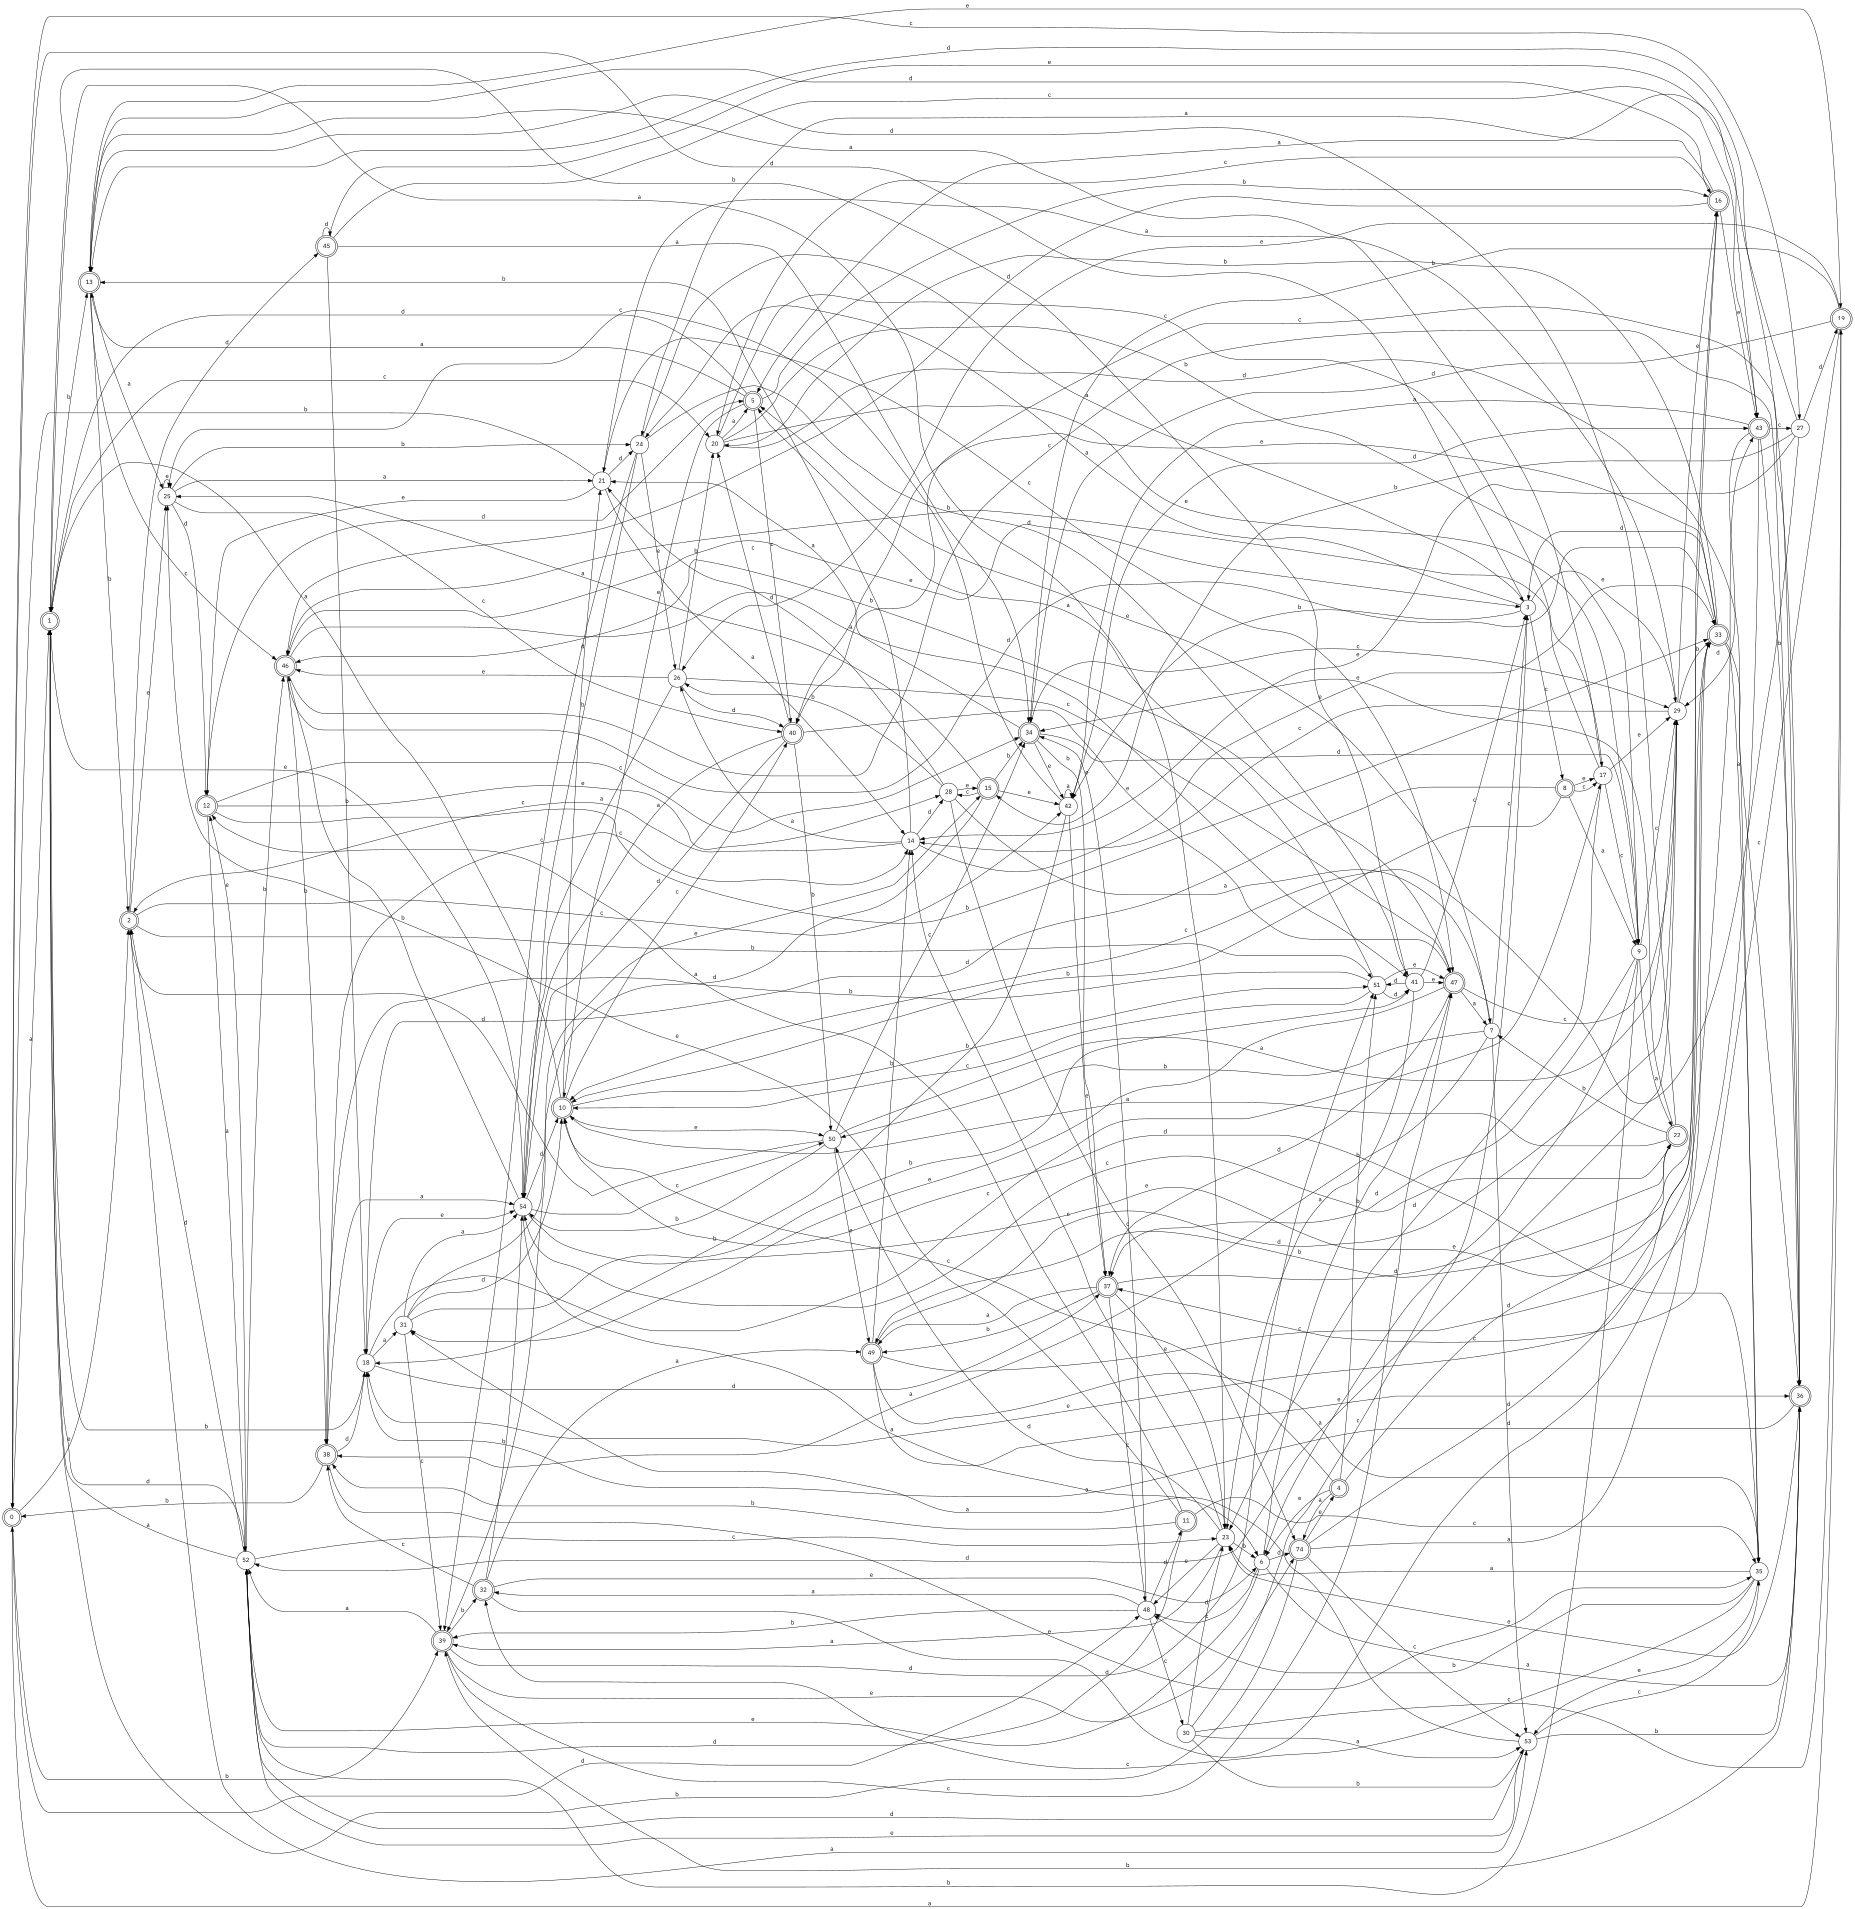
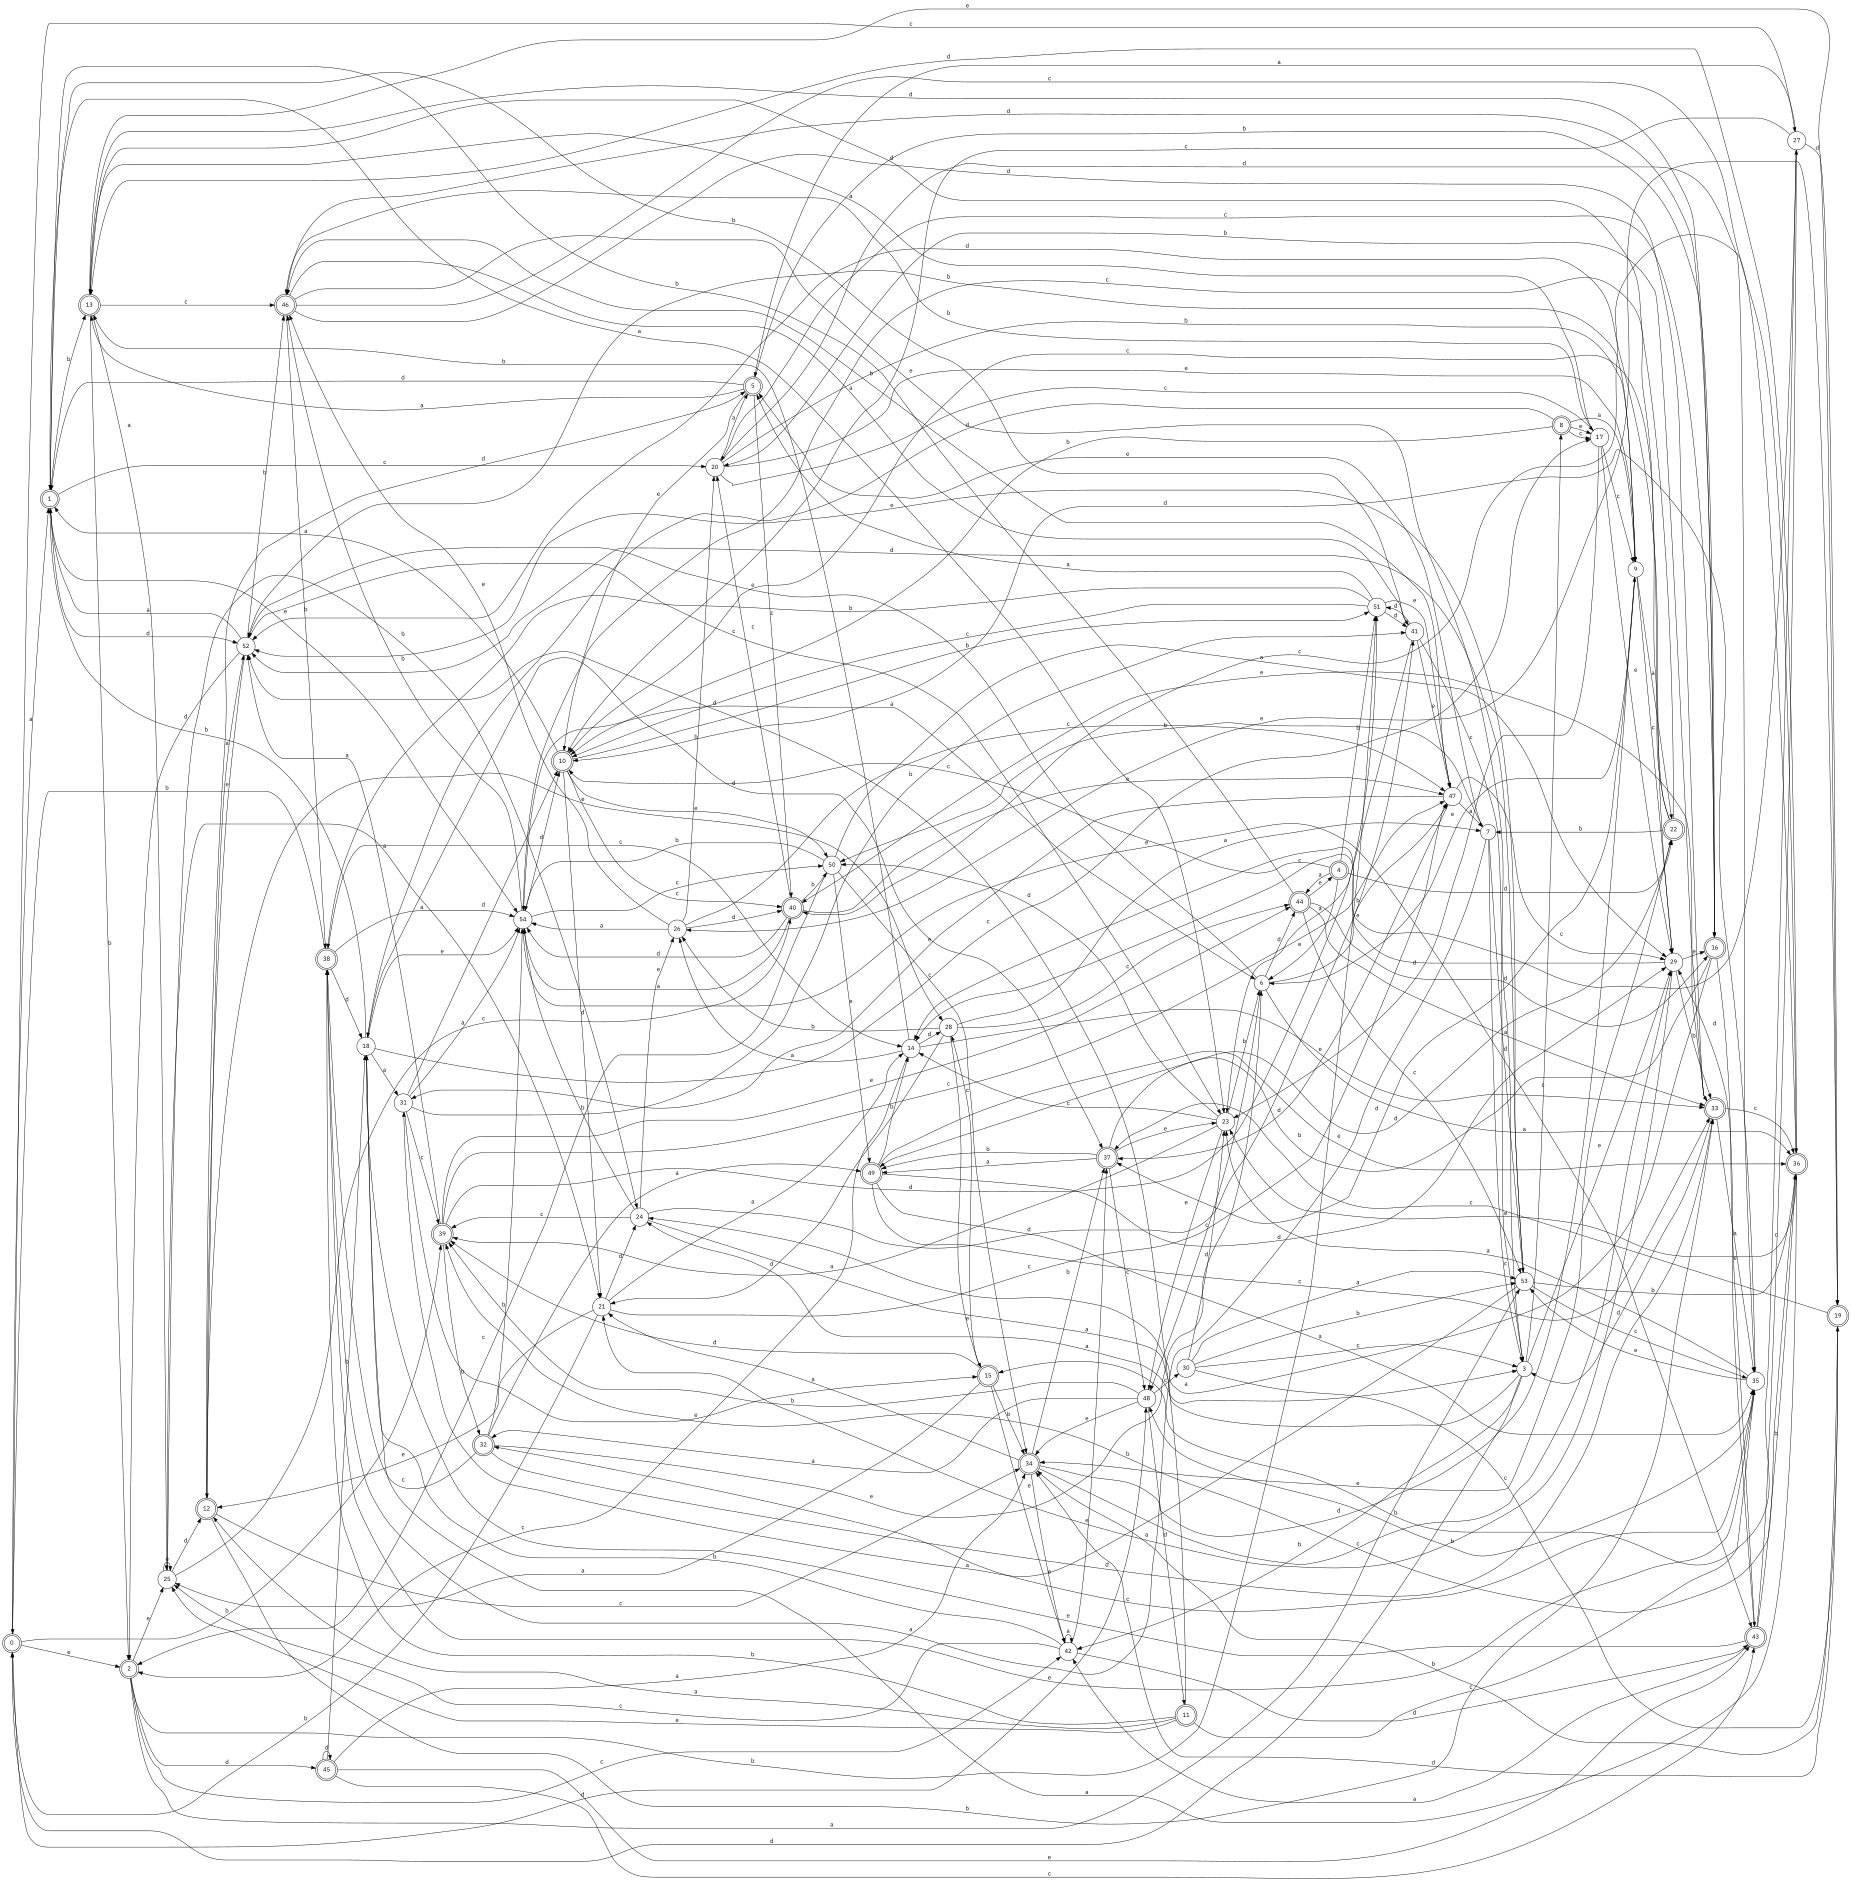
  digraph {
    fontname="IBM Plex Sans"
    rankdir=LR
    node [color=black fillcolor=white fontname="IBM Plex Sans" shape=doublecircle style="rounded,filled"]
    edge [fontname="IBM Plex Sans"]
    n1 [label=0]
    n2 [label=1]
    n3 [label=2]
    n4 [label=27 shape=circle style=filled]
    n5 [label=39]
    n6 [label=48 shape=circle style=filled]
    n7 [label=13]
    n8 [label=20 shape=circle style=filled]
    n9 [label=23 shape=circle style=filled]
    n10 [label=52 shape=circle style=filled]
    n11 [label=54 shape=circle style=filled]
    n12 [label=25 shape=circle style=filled]
    n13 [label=42 shape=circle style=filled]
    n14 [label=45]
    n15 [label=51 shape=circle style=filled]
    n16 [label=53 shape=circle style=filled]
    n17 [label=10]
    n18 [label=5]
    n19 [label=19]
    n20 [label=14 shape=circle style=filled]
    n21 [label=15]
-   n22 [label=74]
-   n23 [label=47]
+   n22 [label=44]
+   n23 [label=47 shape=circle]
    n24 [label=32]
    n25 [label=11]
    n26 [label=34]
    n27 [label=30 shape=circle style=filled]
    n28 [label=16]
    n29 [label=46]
    n30 [label=9 shape=circle style=filled]
    n31 [label=17 shape=circle style=filled]
    n32 [label=35 shape=circle style=filled]
    n33 [label=6 shape=circle style=filled]
    n34 [label=50 shape=circle style=filled]
    n35 [label=12]
    n36 [label=43]
    n37 [label=24 shape=circle style=filled]
    n38 [label=40]
    n39 [label=21 shape=circle style=filled]
    n40 [label=18 shape=circle style=filled]
    n41 [label=37]
    n42 [label=38]
    n43 [label=41 shape=circle style=filled]
    n44 [label=36]
    n45 [label=31 shape=circle style=filled]
    n46 [label=3 shape=circle style=filled]
    n47 [label=8]
    n48 [label=29 shape=circle style=filled]
    n49 [label=26 shape=circle style=filled]
    n50 [label=33]
    n51 [label=4]
    n52 [label=22]
    n53 [label=7 shape=circle style=filled]
    n54 [label=49]
    n55 [label=28 shape=circle style=filled]
    n1 -> n2 [label=a]
    n1 -> n3 [label=e]
    n1 -> n4 [label=c]
    n1 -> n5 [label=b]
    n1 -> n6 [label=d]
    n2 -> n7 [label=b]
    n2 -> n8 [label=c]
    n2 -> n9 [label=a]
    n2 -> n10 [label=d]
    n2 -> n11 [label=e]
    n3 -> n12 [label=e]
    n3 -> n13 [label=c]
    n3 -> n14 [label=d]
    n3 -> n15 [label=b]
    n3 -> n16 [label=a]
    n4 -> n17 [label=c]
    n4 -> n18 [label=a]
    n4 -> n19 [label=d]
    n4 -> n20 [label=e]
    n4 -> n21 [label=b]
    n5 -> n10 [label=a]
    n5 -> n15 [label=d]
    n5 -> n22 [label=e]
    n5 -> n23 [label=c]
    n5 -> n24 [label=b]
    n6 -> n5 [label=b]
    n6 -> n24 [label=a]
    n6 -> n25 [label=d]
    n6 -> n26 [label=e]
    n6 -> n27 [label=c]
    n7 -> n3 [label=b]
    n7 -> n12 [label=a]
    n7 -> n19 [label=e]
    n7 -> n28 [label=d]
    n7 -> n29 [label=c]
    n8 -> n18 [label=a]
    n8 -> n30 [label=b]
    n8 -> n30 [label=e]
    n8 -> n31 [label=c]
    n8 -> n32 [label=d]
    n9 -> n5 [label=a]
    n9 -> n6 [label=e]
    n9 -> n20 [label=c]
    n9 -> n33 [label=b]
    n9 -> n34 [label=d]
    n10 -> n2 [label=a]
    n10 -> n3 [label=d]
    n10 -> n9 [label=c]
    n10 -> n29 [label=b]
    n10 -> n35 [label=e]
    n11 -> n17 [label=d]
    n11 -> n29 [label=b]
    n11 -> n33 [label=a]
    n11 -> n34 [label=c]
    n11 -> n36 [label=e]
    n12 -> n12 [label=e]
    n12 -> n35 [label=d]
    n12 -> n37 [label=b]
    n12 -> n38 [label=c]
    n12 -> n39 [label=a]
    n13 -> n12 [label=c]
    n13 -> n13 [label=a]
    n13 -> n36 [label=d]
    n13 -> n40 [label=b]
    n13 -> n41 [label=e]
    n14 -> n14 [label=d]
    n14 -> n26 [label=a]
    n14 -> n36 [label=c]
    n14 -> n36 [label=e]
    n14 -> n40 [label=b]
    n15 -> n17 [label=c]
    n15 -> n18 [label=a]
    n15 -> n23 [label=e]
    n15 -> n42 [label=b]
    n15 -> n43 [label=d]
    n16 -> n10 [label=d]
    n16 -> n10 [label=e]
    n16 -> n32 [label=c]
    n16 -> n44 [label=b]
    n16 -> n45 [label=a]
    n17 -> n2 [label=a]
    n17 -> n15 [label=b]
    n17 -> n34 [label=e]
    n17 -> n38 [label=c]
    n17 -> n39 [label=d]
    n18 -> n2 [label=d]
    n18 -> n7 [label=a]
    n18 -> n17 [label=e]
    n18 -> n28 [label=b]
    n18 -> n38 [label=c]
-   n19 -> n1 [label=a]
    n19 -> n26 [label=b]
    n19 -> n26 [label=d]
    n19 -> n41 [label=c]
    n19 -> n49 [label=e]
    n20 -> n3 [label=c]
    n20 -> n7 [label=b]
    n20 -> n49 [label=a]
    n20 -> n50 [label=e]
    n20 -> n55 [label=d]
    n21 -> n5 [label=d]
    n21 -> n12 [label=a]
    n21 -> n13 [label=e]
    n21 -> n26 [label=b]
    n21 -> n55 [label=c]
    n22 -> n2 [label=b]
    n22 -> n16 [label=c]
    n22 -> n28 [label=d]
    n22 -> n50 [label=a]
    n22 -> n51 [label=e]
    n23 -> n29 [label=b]
    n23 -> n41 [label=d]
    n23 -> n45 [label=e]
    n23 -> n48 [label=c]
    n23 -> n53 [label=a]
    n24 -> n11 [label=b]
    n24 -> n33 [label=e]
    n24 -> n42 [label=c]
    n24 -> n50 [label=d]
    n24 -> n54 [label=a]
    n25 -> n10 [label=d]
    n25 -> n12 [label=e]
    n25 -> n32 [label=c]
    n25 -> n35 [label=a]
    n25 -> n42 [label=b]
    n26 -> n13 [label=e]
    n26 -> n30 [label=d]
    n26 -> n39 [label=a]
    n26 -> n41 [label=b]
    n26 -> n48 [label=c]
    n27 -> n9 [label=d]
    n27 -> n16 [label=a]
    n27 -> n16 [label=b]
    n27 -> n19 [label=c]
    n27 -> n46 [label=c]
    n28 -> n8 [label=c]
    n28 -> n29 [label=d]
    n28 -> n36 [label=e]
    n28 -> n37 [label=a]
    n28 -> n54 [label=b]
    n29 -> n42 [label=b]
    n29 -> n43 [label=a]
    n29 -> n44 [label=c]
    n29 -> n46 [label=e]
    n29 -> n50 [label=d]
    n30 -> n10 [label=b]
    n30 -> n33 [label=e]
    n30 -> n41 [label=d]
    n30 -> n48 [label=c]
    n30 -> n52 [label=a]
    n31 -> n7 [label=a]
    n31 -> n9 [label=d]
    n31 -> n29 [label=b]
    n31 -> n30 [label=c]
    n31 -> n48 [label=e]
    n32 -> n6 [label=b]
    n32 -> n9 [label=a]
    n32 -> n16 [label=e]
    n32 -> n17 [label=d]
    n32 -> n24 [label=c]
    n33 -> n6 [label=c]
    n33 -> n10 [label=e]
    n33 -> n22 [label=d]
    n33 -> n23 [label=b]
    n33 -> n44 [label=a]
-   n34 -> n3 [label=d]
+   n34 -> n3 [label=c]
    n34 -> n11 [label=b]
    n34 -> n26 [label=c]
    n34 -> n48 [label=a]
    n34 -> n54 [label=e]
    n35 -> n10 [label=a]
    n35 -> n18 [label=d]
    n35 -> n26 [label=c]
    n35 -> n50 [label=b]
    n35 -> n55 [label=e]
    n36 -> n4 [label=c]
    n36 -> n13 [label=a]
    n36 -> n40 [label=e]
    n36 -> n44 [label=b]
    n36 -> n48 [label=d]
    n37 -> n5 [label=c]
    n37 -> n11 [label=b]
    n37 -> n43 [label=d]
    n37 -> n46 [label=a]
    n37 -> n49 [label=e]
    n38 -> n8 [label=c]
    n38 -> n11 [label=a]
    n38 -> n11 [label=d]
    n38 -> n23 [label=e]
    n38 -> n34 [label=b]
    n39 -> n1 [label=b]
    n39 -> n20 [label=a]
    n39 -> n23 [label=c]
    n39 -> n35 [label=e]
    n39 -> n37 [label=d]
    n40 -> n2 [label=b]
    n40 -> n11 [label=e]
    n40 -> n31 [label=c]
    n40 -> n41 [label=d]
    n40 -> n45 [label=a]
    n41 -> n6 [label=c]
    n41 -> n9 [label=e]
    n41 -> n52 [label=d]
    n41 -> n54 [label=a]
    n41 -> n54 [label=b]
    n42 -> n1 [label=b]
    n42 -> n11 [label=a]
    n42 -> n20 [label=c]
    n42 -> n32 [label=e]
    n42 -> n40 [label=d]
    n43 -> n2 [label=b]
    n43 -> n9 [label=a]
    n43 -> n15 [label=d]
    n43 -> n23 [label=e]
    n43 -> n46 [label=c]
    n44 -> n5 [label=b]
    n44 -> n7 [label=d]
    n44 -> n9 [label=e]
    n44 -> n38 [label=c]
    n44 -> n40 [label=a]
    n45 -> n5 [label=c]
    n45 -> n11 [label=a]
    n45 -> n17 [label=d]
    n45 -> n21 [label=e]
    n45 -> n43 [label=b]
    n46 -> n1 [label=d]
    n46 -> n13 [label=b]
    n46 -> n37 [label=a]
    n46 -> n47 [label=c]
    n46 -> n48 [label=e]
    n47 -> n17 [label=b]
    n47 -> n30 [label=a]
    n47 -> n31 [label=c]
    n47 -> n31 [label=e]
    n47 -> n40 [label=d]
    n48 -> n10 [label=d]
    n48 -> n20 [label=c]
    n48 -> n28 [label=e]
    n48 -> n39 [label=a]
    n48 -> n50 [label=b]
    n49 -> n8 [label=b]
    n49 -> n11 [label=a]
    n49 -> n23 [label=c]
    n49 -> n29 [label=e]
    n49 -> n38 [label=d]
    n50 -> n8 [label=b]
    n50 -> n32 [label=a]
    n50 -> n38 [label=e]
    n50 -> n44 [label=c]
    n50 -> n46 [label=d]
    n51 -> n15 [label=b]
    n51 -> n17 [label=c]
    n51 -> n22 [label=a]
    n51 -> n33 [label=e]
    n51 -> n52 [label=d]
    n52 -> n7 [label=d]
    n52 -> n11 [label=c]
-   n52 -> n17 [label=a]
+   n52 -> n17 [label=c]
    n52 -> n26 [label=e]
    n52 -> n53 [label=b]
    n53 -> n16 [label=d]
    n53 -> n18 [label=e]
    n53 -> n34 [label=b]
    n53 -> n42 [label=a]
    n53 -> n46 [label=c]
    n54 -> n20 [label=b]
    n54 -> n32 [label=a]
    n54 -> n44 [label=e]
    n54 -> n48 [label=d]
    n54 -> n50 [label=c]
    n55 -> n21 [label=e]
    n55 -> n22 [label=c]
    n55 -> n39 [label=d]
    n55 -> n49 [label=b]
    n55 -> n53 [label=a]
  }
